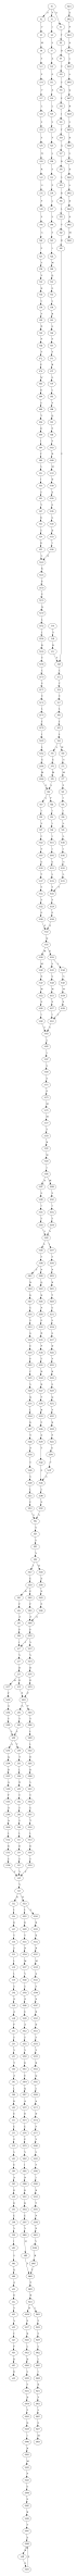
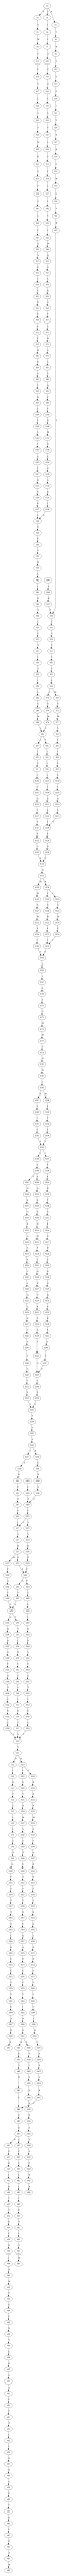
  strict digraph {
    fontname="Liberation Serif"
    node [fontname="Liberation Serif"]
    edge [fontname="Liberation Serif"]
    S0
    S1
    S2
    S3
    S4
    S5
    S6
    S7
    S8
    S9
    S10
    S11
    S12
    S13
    S14
    S15
    S16
    S17
    S18
    S19
    S20
    S21
    S22
    S23
    S24
    S25
    S26
    S27
    S28
    S29
    S30
    S31
    S32
    S33
    S34
    S35
    S36
    S37
    S38
    S39
    S40
    S41
    S42
    S43
    S44
    S45
    S46
    S47
    S48
    S49
    S50
    S51
    S52
    S53
    S54
    S55
    S56
    S57
    S58
    S59
    S60
    S61
    S62
    S63
    S64
    S65
    S66
    S67
    S68
    S69
    S70
    S71
    S72
    S73
    S74
    S75
    S76
    S77
    S78
    S79
    S80
    S81
    S82
    S83
    S84
    S85
    S86
    S87
    S88
    S89
    S90
    S91
    S92
    S93
    S94
    S95
    S96
    S97
    S98
    S99
    S100
    S101
    S102
    S103
    S104
    S105
    S106
    S107
    S108
    S109
    S110
    S111
    S112
    S113
    S114
    S115
    S116
    S117
    S118
    S119
    S120
    S121
    S122
    S123
    S124
    S125
    S126
    S127
    S128
    S129
    S130
    S131
    S132
    S133
    S134
    S135
    S136
    S137
    S138
    S139
    S140
    S142
    S143
    S144
    S145
    S141
    S146
    S147
    S148
    S149
    S150
    S151
    S152
    S153
    S154
    S155
    S156
    S157
    S158
    S159
    S160
    S161
    S162
    S163
    S164
    S165
    S166
    S167
    S168
    S169
    S170
    S171
    S172
    S173
    S174
    S175
    S176
    S177
    S178
    S179
    S180
    S181
    S182
    S183
    S184
    S185
    S186
    S187
    S188
    S189
    S190
    S191
    S192
    S193
    S194
    S195
    S196
    S197
    S198
    S199
    S200
    S201
    S202
    S203
    S204
    S205
    S206
    S207
    S208
    S209
    S210
    S211
    S212
    S213
    S214
    S215
    S216
    S217
    S218
    S219
    S220
    S221
    S222
    S223
    S224
    S225
    S226
    S227
    S228
    S229
    S230
    S231
    S232
    S233
    S234
    S235
    S236
    S237
    S238
    S239
    S240
    S241
    S242
    S243
    S244
    S245
    S246
    S247
    S248
    S249
    S250
    S251
    S252
    S253
    S254
    S255
    S256
    S257
    S258
    S259
    S260
    S261
    S262
    S263
    S264
    S265
    S266
    S267
    S268
    S269
    S270
    S271
    S272
    S273
    S274
    S275
    S276
    S277
    S278
    S279
    S280
    S281
    S282
    S283
    S284
    S285
    S286
    S287
    S288
    S289
    S290
    S291
    S292
    S293
    S294
    S295
    S296
    S297
    S298
    S299
    S300
    S301
    S302
    S303
    S304
    S305
    S306
    S307
    S308
    n310 [label=S609]
    S310
    S311
    S312
    S313
    S314
    S315
    S316
    S317
    S318
    S319
    S320
    S321
    S322
    S323
    S324
    S325
    S326
    S327
    S328
    S329
    S330
    S331
    S332
    S333
    S334
    S335
    S336
    S337
    S338
    S339
    S340
    S341
    S342
    S343
    S344
    S345
    S346
    S347
    S348
    S349
    S350
    S351
    S352
    S353
    S354
    S355
    S356
    S357
    S358
    S359
    S360
    S361
    S362
    S363
    S364
    S365
    S366
    S367
    S368
    S369
    S370
    S371
    S372
    S373
    S374
    S375
    S376
    S377
    S378
    S379
    S380
    S381
    S382
    S383
    S384
    S385
    S386
    S387
    S388
    S389
    S390
    S391
    S392
    S393
    S394
    S395
    S396
    S397
    S398
    S399
    S400
    S401
    S402
    S403
    S404
    S405
    S406
    S407
    S408
    S409
    S410
    S411
    S412
    S413
    S414
    S415
    S416
    S417
    S418
    S419
    S420
    S421
    S422
    S423
    S424
    S425
    S426
    S427
    S428
    S429
    S430
    S431
    S432
    S433
    S434
    S435
    S436
    S437
    S438
    S439
    S440
    S441
    S442
    S443
    S444
    S445
    S446
    S447
    S448
    S449
    S450
    S451
    S452
    S453
    S454
    S455
    S456
    S457
    S458
    S459
    S460
    S461
    S462
    S463
    S464
    S465
    S466
    S0 -> S1 [label=V]
    S0 -> S2 [label=S]
    S0 -> S3 [label=A]
    S1 -> S4 [label=I]
    S2 -> S5 [label=V]
    S3 -> S6 [label=T]
    S4 -> S7 [label=L]
    S5 -> S8 [label=M]
    S6 -> S9 [label=D]
    S7 -> S10 [label=A]
    S8 -> S11 [label=S]
    S9 -> S12 [label=V]
    S10 -> S13 [label=G]
    S11 -> S14 [label=F]
    S12 -> S15 [label=S]
    S13 -> S16 [label=A]
    S14 -> S17 [label=V]
    S15 -> S18 [label=P]
    S16 -> S19 [label=L]
    S17 -> S20 [label=L]
    S18 -> S21 [label=I]
    S19 -> S22 [label=S]
    S20 -> S23 [label=S]
    S21 -> S24 [label=T]
    S22 -> S25 [label=V]
    S23 -> S26 [label=S]
    S24 -> S27 [label=A]
    S25 -> S28 [label=L]
    S26 -> S29 [label=W]
    S27 -> S30 [label=R]
    S28 -> S31 [label=S]
    S29 -> S32 [label=R]
    S30 -> S33 [label=S]
    S31 -> S34 [label=F]
    S32 -> S35 [label=G]
    S33 -> S36 [label=R]
    S34 -> S37 [label=L]
    S35 -> S38 [label=F]
    S36 -> S39 [label=L]
    S37 -> S40 [label=L]
    S38 -> S41 [label=S]
    S39 -> S42 [label=V]
    S40 -> S43 [label=S]
    S41 -> S44 [label=G]
    S42 -> S45 [label=R]
    S43 -> S46 [label=I]
    S44 -> S47 [label=F]
    S45 -> S48 [label=Y]
    S46 -> S49 [label=W]
    S47 -> S50 [label=Y]
    S48 -> S51 [label=C]
    S49 -> S52 [label=Q]
    S50 -> S53 [label=Y]
    S51 -> S54 [label=C]
    S52 -> S55 [label=G]
    S53 -> S56 [label=K]
    S54 -> S57 [label=Y]
    S55 -> S58 [label=L]
    S56 -> S59 [label=C]
    S57 -> S60 [label=L]
    S58 -> S61 [label=R]
    S59 -> S62 [label=V]
    S60 -> S63 [label=T]
    S61 -> S64 [label=G]
    S62 -> S65 [label=D]
    S63 -> S66 [label=L]
    S64 -> S67 [label=F]
    S65 -> S68 [label=P]
    S66 -> S69 [label=M]
    S66 -> S70 [label=L]
    S67 -> S71 [label=Y]
    S68 -> S72 [label=F]
    S69 -> S73 [label=G]
    S70 -> S74 [label=G]
    S71 -> S75 [label=H]
    S72 -> S76 [label=E]
    S73 -> S77 [label=M]
    S74 -> S78 [label=M]
    S75 -> S79 [label=G]
    S76 -> S80 [label=W]
    S77 -> S81 [label=S]
    S78 -> S82 [label=L]
    S79 -> S83 [label=C]
    S80 -> S84 [label=D]
    S81 -> S85 [label=I]
    S82 -> S86 [label=F]
    S82 -> S87 [label=L]
    S83 -> S88 [label=V]
    S84 -> S89 [label=S]
    S85 -> S90 [label=I]
    S86 -> S91 [label=I]
    S87 -> S92 [label=I]
    S88 -> S93 [label=Q]
    S89 -> S94 [label=T]
    S90 -> S95 [label=L]
    S91 -> S96 [label=I]
    S92 -> S97 [label=V]
    S93 -> S98 [label=P]
    S94 -> S99 [label=D]
    S95 -> S100 [label=L]
    S96 -> S101 [label=I]
    S97 -> S102 [label=C]
    S98 -> S103 [label=F]
    S99 -> S104 [label=I]
    S100 -> S105 [label=I]
    S101 -> S106 [label=I]
    S102 -> S107 [label=V]
    S103 -> S108 [label=D]
    S104 -> S109 [label=F]
    S105 -> S110 [label=G]
    S106 -> S111 [label=G]
    S107 -> S112 [label=G]
    S108 -> S113 [label=M]
    S109 -> S114 [label=S]
    S110 -> S115 [label=L]
    S111 -> S116 [label=L]
    S112 -> S117 [label=T]
    S113 -> S118 [label=D]
    S114 -> S119 [label=I]
    S115 -> S120 [label=T]
    S116 -> S120 [label=T]
    S117 -> S121 [label=T]
    S118 -> S122 [label=E]
    S119 -> S123 [label=S]
    S120 -> S124 [label=F]
    S121 -> S125 [label=F]
    S122 -> S126 [label=G]
    S123 -> S127 [label=T]
    S124 -> S128 [label=G]
    S125 -> S129 [label=G]
    S126 -> S130 [label=G]
    S127 -> S131 [label=R]
    S128 -> S132 [label=A]
    S129 -> S132 [label=A]
    S130 -> S133 [label=D]
    S131 -> S134 [label=S]
    S132 -> S135 [label=Q]
    S133 -> S136 [label=I]
    S134 -> S137 [label=K]
    S135 -> S138 [label=M]
    S135 -> S139 [label=K]
    S136 -> S140 [label=A]
    S137 -> S140 [label=L]
    S138 -> S142 [label=M]
    S139 -> S143 [label=L]
    S139 -> S144 [label=I]
    S140 -> S145 [label=K]
    S142 -> S147 [label=A]
    S143 -> S148 [label=G]
    S144 -> S149 [label=G]
    S145 -> S150 [label=P]
    S141 -> S146 [label=V]
    S146 -> S151 [label=R]
    S147 -> S152 [label=W]
    S148 -> S153 [label=W]
    S149 -> S154 [label=W]
    S150 -> S155 [label=S]
    S151 -> S48 [label=Y]
    S152 -> S156 [label=P]
    S153 -> S157 [label=P]
    S154 -> S158 [label=P]
    S155 -> S159 [label=Q]
    S156 -> S160 [label=I]
    S157 -> S161 [label=I]
    S158 -> S161 [label=I]
    S159 -> S162 [label=L]
    S160 -> S163 [label=S]
    S161 -> S163 [label=S]
    S162 -> S164 [label=I]
    S163 -> S165 [label=L]
    S164 -> S166 [label=R]
    S165 -> S167 [label=I]
    S166 -> S168 [label=Y]
    S167 -> S169 [label=S]
    S168 -> S170 [label=C]
    S169 -> S171 [label=T]
    S170 -> S172 [label=S]
    S171 -> S173 [label=G]
    S172 -> S174 [label=Y]
    S173 -> S175 [label=M]
    S174 -> S176 [label=L]
    S175 -> S177 [label=M]
    S176 -> S178 [label=T]
    S177 -> S179 [label=T]
    S178 -> S180 [label=I]
    S179 -> S181 [label=N]
    S180 -> S182 [label=L]
    S181 -> S183 [label=W]
    S182 -> S184 [label=G]
    S183 -> S185 [label=I]
    S184 -> S186 [label=M]
    S185 -> S187 [label=A]
    S185 -> S188 [label=M]
    S186 -> S82 [label=L]
    S187 -> S189 [label=F]
    S188 -> S190 [label=F]
    S189 -> S191 [label=I]
    S190 -> S192 [label=I]
    S191 -> S193 [label=T]
    S192 -> S194 [label=T]
    S193 -> S195 [label=V]
    S194 -> S195 [label=V]
    S195 -> S196 [label=L]
    S195 -> S197 [label=I]
    S196 -> S198 [label=S]
    S197 -> S199 [label=S]
    S198 -> S200 [label=P]
    S198 -> S201 [label=T]
    S199 -> S202 [label=P]
    S200 -> S203 [label=Q]
    S201 -> S204 [label=N]
    S202 -> S205 [label=N]
    S203 -> S206 [label=K]
    S204 -> S207 [label=K]
    S205 -> S208 [label=T]
    S206 -> S209 [label=A]
    S207 -> S210 [label=G]
    S208 -> S211 [label=G]
    S209 -> S212 [label=G]
    S210 -> S213 [label=S]
    S211 -> S214 [label=S]
    S212 -> S215 [label=D]
    S213 -> S216 [label=G]
    S214 -> S217 [label=G]
    S215 -> S218 [label=P]
    S216 -> S219 [label=E]
    S217 -> S220 [label=D]
    S218 -> S221 [label=T]
    S219 -> S222 [label=P]
    S220 -> S223 [label=V]
    S221 -> S224 [label=D]
    S222 -> S225 [label=C]
    S223 -> S226 [label=N]
    S224 -> S227 [label=K]
    S225 -> S228 [label=S]
    S226 -> S229 [label=G]
    S227 -> S230 [label=V]
    S228 -> S231 [label=Q]
    S229 -> S232 [label=Q]
    S230 -> S233 [label=R]
    S231 -> S234 [label=L]
    S232 -> S235 [label=V]
    S233 -> S236 [label=F]
    S234 -> S237 [label=K]
    S235 -> S238 [label=K]
    S236 -> S239 [label=A]
    S237 -> S240 [label=Y]
    S238 -> S241 [label=F]
    S239 -> S242 [label=T]
    S240 -> S243 [label=A]
    S241 -> S244 [label=A]
    S242 -> S245 [label=G]
    S243 -> S246 [label=S]
    S244 -> S247 [label=T]
    S245 -> S248 [label=L]
    S246 -> S249 [label=G]
    S247 -> S245 [label=G]
    S248 -> S250 [label=P]
    S249 -> S251 [label=L]
    S250 -> S252 [label=S]
    S251 -> S253 [label=P]
    S252 -> S254 [label=Y]
    S253 -> S252 [label=S]
    S254 -> S255 [label=V]
    S255 -> S256 [label=Y]
    S256 -> S257 [label=I]
    S256 -> S258 [label=R]
    S257 -> S259 [label=E]
    S258 -> S260 [label=E]
    S259 -> S261 [label=D]
-   S259 -> S262 [label=E]
    S260 -> S263 [label=E]
    S261 -> S264 [label=P]
    S262 -> S265 [label=P]
    S263 -> S266 [label=P]
    S264 -> S267 [label=A]
    S265 -> S268 [label=A]
    S266 -> S268 [label=A]
    S267 -> S269 [label=P]
    S268 -> S270 [label=P]
    S269 -> S271 [label=I]
    S270 -> S271 [label=I]
    S270 -> S272 [label=V]
    S271 -> S273 [label=V]
    S272 -> S274 [label=V]
    S273 -> S275 [label=H]
    S274 -> S276 [label=H]
    S275 -> S277 [label=H]
    S275 -> S278 [label=D]
    S276 -> S279 [label=D]
    S277 -> S280 [label=P]
    S278 -> S281 [label=P]
    S279 -> S281 [label=P]
    S280 -> S282 [label=A]
    S281 -> S283 [label=P]
    S281 -> S284 [label=A]
    S282 -> S285 [label=V]
    S283 -> S286 [label=V]
    S284 -> S287 [label=V]
    S285 -> S288 [label=L]
    S286 -> S289 [label=L]
    S287 -> S288 [label=L]
    S288 -> S290 [label=T]
    S288 -> S291 [label=A]
    S289 -> S292 [label=L]
    S290 -> S293 [label=T]
    S291 -> S294 [label=Q]
    S292 -> S295 [label=R]
    S293 -> S296 [label=L]
    S294 -> S297 [label=D]
    S295 -> S298 [label=D]
    S296 -> S299 [label=N]
    S297 -> S300 [label=A]
    S298 -> S301 [label=S]
    S299 -> S302 [label=S]
    S300 -> S303 [label=P]
    S301 -> S304 [label=S]
    S302 -> S305 [label=S]
    S303 -> S306 [label=A]
    S304 -> S307 [label=G]
    S305 -> S308 [label=S]
    S306 -> n310 [label=A]
    S307 -> S310 [label=T]
    S308 -> S311 [label=L]
    n310 -> S312 [label=L]
    S310 -> S313 [label=L]
    S311 -> S314 [label=R]
    S312 -> S315 [label=R]
    S313 -> S316 [label=R]
    S314 -> S317 [label=S]
    S315 -> S318 [label=S]
    S316 -> S319 [label=S]
    S317 -> S320 [label=Y]
    S318 -> S320 [label=Y]
    S319 -> S320 [label=Y]
    S320 -> S321 [label=Y]
    S321 -> S322 [label=R]
    S321 -> S323 [label=H]
    S322 -> S324 [label=L]
    S323 -> S325 [label=L]
    S323 -> S326 [label=I]
    S324 -> S327 [label=R]
    S325 -> S328 [label=R]
    S326 -> S329 [label=R]
    S327 -> S330 [label=S]
    S328 -> S331 [label=S]
    S329 -> S332 [label=K]
    S330 -> S333 [label=S]
    S331 -> S334 [label=N]
    S332 -> S335 [label=N]
    S333 -> S336 [label=L]
    S334 -> S337 [label=M]
    S335 -> S338 [label=M]
    S336 -> S339 [label=L]
    S337 -> S340 [label=V]
    S338 -> S341 [label=A]
    S339 -> S342 [label=S]
    S340 -> S343 [label=S]
    S341 -> S344 [label=S]
    S342 -> S345 [label=A]
    S343 -> S346 [label=A]
    S344 -> S347 [label=A]
    S345 -> S348 [label=A]
    S346 -> S349 [label=E]
    S347 -> S350 [label=R]
    S348 -> S351 [label=P]
    S349 -> S352 [label=A]
    S350 -> S353 [label=D]
    S351 -> S354 [label=S]
    S352 -> S355 [label=S]
    S353 -> S356 [label=S]
    S354 -> S357 [label=V]
    S355 -> S358 [label=V]
    S356 -> S359 [label=V]
    S357 -> S360 [label=T]
    S358 -> S361 [label=R]
    S359 -> S362 [label=R]
    S360 -> S363 [label=A]
    S361 -> S364 [label=E]
    S362 -> S365 [label=Q]
    S363 -> S366 [label=L]
    S364 -> S367 [label=Q]
    S365 -> S368 [label=L]
    S366 -> S369 [label=R]
    S367 -> S370 [label=A]
    S368 -> S371 [label=A]
    S369 -> S372 [label=E]
    S370 -> S373 [label=D]
    S371 -> S374 [label=D]
    S372 -> S375 [label=E]
    S373 -> S376 [label=E]
    S374 -> S377 [label=S]
    S375 -> S378 [label=G]
    S376 -> S379 [label=E]
    S377 -> S380 [label=V]
    S378 -> S381 [label=S]
    S379 -> S382 [label=V]
    S380 -> S383 [label=S]
    S381 -> S384 [label=E]
    S382 -> S385 [label=I]
    S383 -> S386 [label=V]
    S384 -> S387 [label=A]
    S385 -> S388 [label=N]
    S386 -> S389 [label=I]
    S387 -> S390 [label=D]
    S388 -> S391 [label=R]
    S389 -> S392 [label=N]
    S390 -> S393 [label=R]
    S391 -> S394 [label=H]
    S392 -> S395 [label=T]
-   S393 -> S396 [label=E]
+   S391 -> S396 [label=E]
    S394 -> S397 [label=E]
    S395 -> S398 [label=P]
    S396 -> S399 [label=V]
    S397 -> S400 [label=V]
    S398 -> S401 [label=E]
    S399 -> S402 [label=I]
    S400 -> S403 [label=H]
    S401 -> S404 [label=V]
    S402 -> S405 [label=S]
    S403 -> S406 [label=F]
    S404 -> S407 [label=H]
    S405 -> S408 [label=Q]
    S406 -> S409 [label=P]
    S407 -> S406 [label=F]
    S408 -> S410 [label=A]
    S409 -> S411 [label=R]
    S410 -> S412 [label=D]
    S411 -> S413 [label=C]
    S411 -> S414 [label=N]
    S412 -> S415 [label=V]
    S413 -> S416 [label=F]
    S414 -> S417 [label=P]
    S415 -> S418 [label=Y]
    S416 -> S419 [label=F]
    S417 -> S420 [label=R]
    S418 -> S421 [label=F]
    S419 -> S422 [label=L]
    S420 -> S423 [label=L]
    S421 -> S424 [label=P]
    S422 -> S425 [label=I]
    S423 -> S426 [label=D]
    S424 -> S427 [label=R]
    S425 -> S428 [label=I]
    S426 -> S429 [label=S]
    S427 -> S430 [label=R]
    S428 -> S431 [label=K]
    S429 -> S432 [label=S]
    S431 -> S433 [label=V]
    S432 -> S434 [label=D]
    S433 -> S435 [label=L]
    S434 -> S436 [label=F]
    S435 -> S437 [label=G]
    S436 -> S438 [label=Q]
    S437 -> S439 [label=M]
    S438 -> S440 [label=I]
    S440 -> S441 [label=N]
    S441 -> S442 [label=M]
    S442 -> S443 [label=P]
    S443 -> S444 [label=G]
    S444 -> S445 [label=P]
    S445 -> S446 [label=H]
    S446 -> S447 [label=V]
    S447 -> S448 [label=E]
    S448 -> S449 [label=R]
    S449 -> S450 [label=G]
-   S450 -> S448 [label=A]
+   S450 -> S451 [label=A]
    S451 -> S452 [label=E]
    S452 -> S453 [label=P]
    S453 -> S454 [label=A]
    S454 -> S455 [label=L]
    S455 -> S456 [label=L]
    S456 -> S457 [label=Q]
    S457 -> S458 [label=R]
    S458 -> S459 [label=S]
    S459 -> S460 [label=D]
    S460 -> S461 [label=S]
    S461 -> S462 [label=D]
    S462 -> S463 [label=L]
    S463 -> S464 [label=D]
    S464 -> S465 [label=A]
    S465 -> S466 [label=M]
  }
